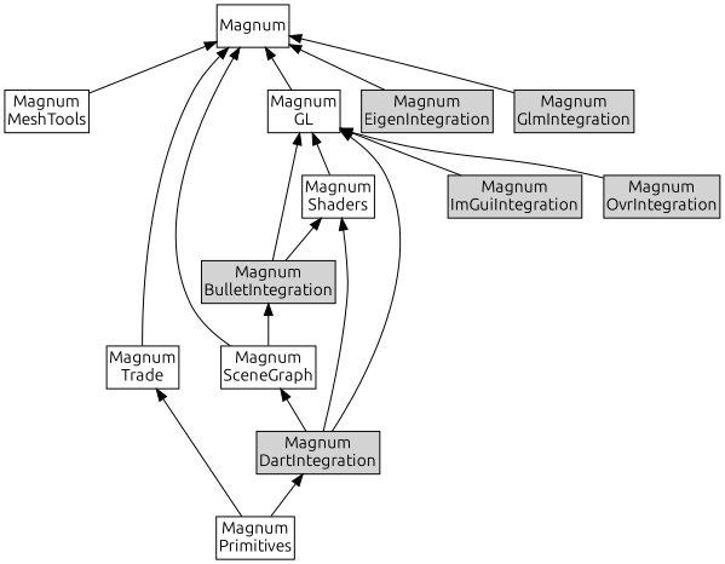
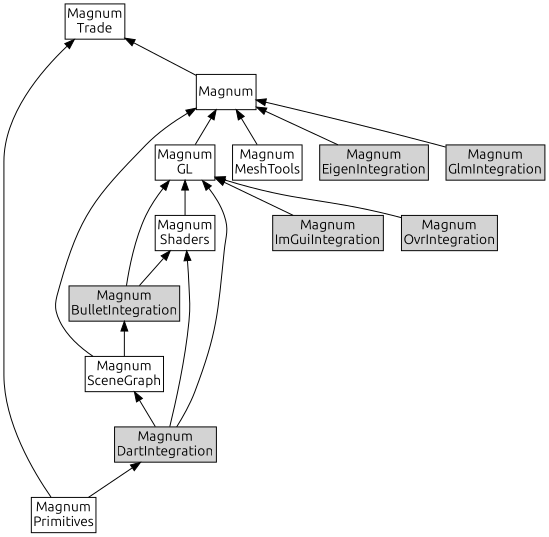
  digraph {
    fontname=Ubuntu
    rankdir=BT
    ranksep=0.5
    node [fontname=Ubuntu margin="0.03,0.03" shape=rect style=solid]
    edge [fontname=Ubuntu]
    n1 [label="Magnum\nGL"]
    Magnum
    n3 [label="Magnum\nMeshTools"]
    n4 [label="Magnum\nPrimitives"]
    n5 [label="Magnum\nTrade"]
    n6 [label="Magnum\nDartIntegration" style=filled]
    n7 [label="Magnum\nSceneGraph"]
    n8 [label="Magnum\nBulletIntegration" style=filled]
    n9 [label="Magnum\nShaders"]
    n10 [label="Magnum\nEigenIntegration" style=filled]
    n11 [label="Magnum\nGlmIntegration" style=filled]
    n12 [label="Magnum\nImGuiIntegration" style=filled]
    n13 [label="Magnum\nOvrIntegration" style=filled]
    n1 -> Magnum
    n3 -> Magnum
    n4 -> n5
    n4 -> n6
-   n5 -> Magnum
+   Magnum -> n5
    n6 -> n1
    n6 -> n7
    n6 -> n9
    n7 -> Magnum
    n7 -> n8
    n8 -> n1
    n8 -> n9
    n9 -> n1
    n10 -> Magnum
    n11 -> Magnum
    n12 -> n1
    n13 -> n1
  }
